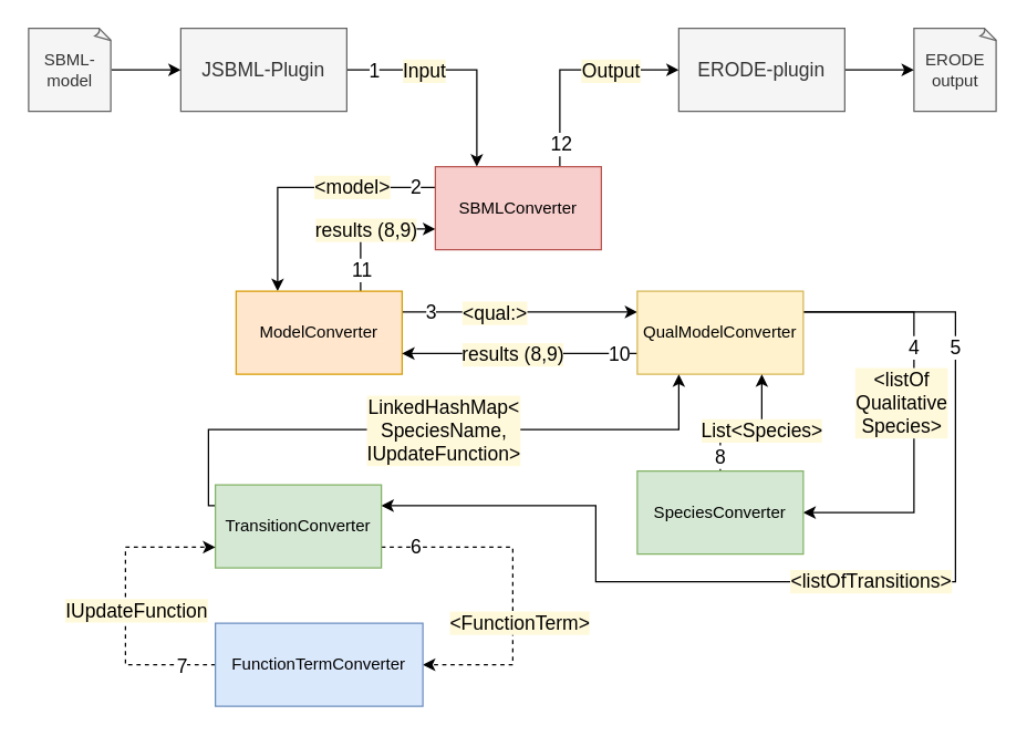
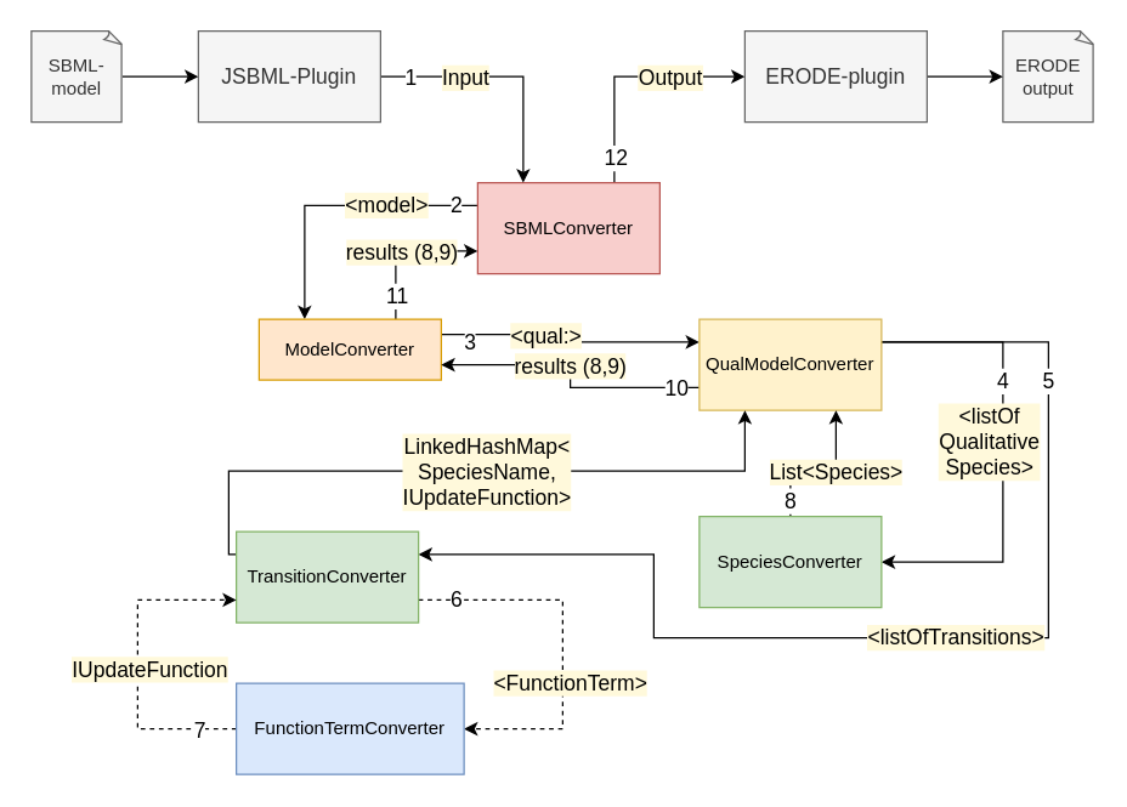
  <mxCell id="0" />
  <mxCell id="1" parent="0" />
  <mxCell id="2" style="edgeStyle=orthogonalEdgeStyle;rounded=0;orthogonalLoop=1;jettySize=auto;html=1;exitX=0.75;exitY=0;exitDx=0;exitDy=0;entryX=0;entryY=0.5;entryDx=0;entryDy=0;" edge="1" parent="1" source="8" target="49"><mxGeometry relative="1" as="geometry"><mxPoint x="470" y="50" as="targetPoint" /></mxGeometry></mxCell>
  <mxCell id="3" value="Output" style="edgeLabel;html=1;align=center;verticalAlign=middle;resizable=0;points=[];fontSize=14;labelBackgroundColor=#FFF9DB;" vertex="1" connectable="0" parent="2"><mxGeometry x="0.244" y="2" relative="1" as="geometry"><mxPoint x="9" y="2" as="offset" /></mxGeometry></mxCell>
  <mxCell id="4" value="12" style="edgeLabel;html=1;align=center;verticalAlign=middle;resizable=0;points=[];fontSize=14;" vertex="1" connectable="0" parent="2"><mxGeometry x="-0.782" relative="1" as="geometry"><mxPoint as="offset" /></mxGeometry></mxCell>
  <mxCell id="5" style="edgeStyle=orthogonalEdgeStyle;rounded=0;orthogonalLoop=1;jettySize=auto;html=1;entryX=0.25;entryY=0;entryDx=0;entryDy=0;exitX=0;exitY=0.25;exitDx=0;exitDy=0;" edge="1" parent="1" source="8" target="15"><mxGeometry relative="1" as="geometry" /></mxCell>
  <mxCell id="6" value="&amp;lt;model&amp;gt;" style="edgeLabel;html=1;align=center;verticalAlign=middle;resizable=0;points=[];fontSize=14;labelBackgroundColor=#FFF9DB;" vertex="1" connectable="0" parent="5"><mxGeometry x="-0.236" y="-1" relative="1" as="geometry"><mxPoint x="11" as="offset" /></mxGeometry></mxCell>
  <mxCell id="7" value="2" style="edgeLabel;html=1;align=center;verticalAlign=middle;resizable=0;points=[];fontSize=14;" vertex="1" connectable="0" parent="5"><mxGeometry x="0.431" relative="1" as="geometry"><mxPoint x="99.98" y="-21.21" as="offset" /></mxGeometry></mxCell>
  <mxCell id="8" value="SBMLConverter" style="rounded=0;whiteSpace=wrap;html=1;fillColor=#f8cecc;strokeColor=#b85450;" vertex="1" parent="1"><mxGeometry x="314" y="120" width="120" height="60" as="geometry" /></mxCell>
  <mxCell id="9" style="edgeStyle=orthogonalEdgeStyle;rounded=0;orthogonalLoop=1;jettySize=auto;html=1;entryX=0;entryY=0.25;entryDx=0;entryDy=0;fontSize=14;exitX=1;exitY=0.25;exitDx=0;exitDy=0;" edge="1" parent="1" source="15" target="25"><mxGeometry relative="1" as="geometry" /></mxCell>
  <mxCell id="10" value="&amp;lt;qual:&amp;gt;" style="edgeLabel;html=1;align=center;verticalAlign=middle;resizable=0;points=[];fontSize=14;labelBackgroundColor=#FFF9DB;" vertex="1" connectable="0" parent="9"><mxGeometry x="-0.224" relative="1" as="geometry"><mxPoint as="offset" /></mxGeometry></mxCell>
  <mxCell id="11" value="3" style="edgeLabel;html=1;align=center;verticalAlign=middle;resizable=0;points=[];fontSize=14;" vertex="1" connectable="0" parent="9"><mxGeometry x="0.365" y="1" relative="1" as="geometry"><mxPoint x="-95.86" as="offset" /></mxGeometry></mxCell>
  <mxCell id="12" style="edgeStyle=orthogonalEdgeStyle;rounded=0;orthogonalLoop=1;jettySize=auto;html=1;exitX=0.75;exitY=0;exitDx=0;exitDy=0;entryX=0;entryY=0.75;entryDx=0;entryDy=0;fontSize=14;" edge="1" parent="1" source="15" target="8"><mxGeometry relative="1" as="geometry" /></mxCell>
  <mxCell id="13" value="results (8,9)" style="edgeLabel;html=1;align=center;verticalAlign=middle;resizable=0;points=[];fontSize=14;labelBackgroundColor=#FFF9DB;" vertex="1" connectable="0" parent="12"><mxGeometry x="-0.03" relative="1" as="geometry"><mxPoint as="offset" /></mxGeometry></mxCell>
  <mxCell id="14" value="11" style="edgeLabel;html=1;align=center;verticalAlign=middle;resizable=0;points=[];fontSize=14;" vertex="1" connectable="0" parent="12"><mxGeometry x="-0.677" relative="1" as="geometry"><mxPoint as="offset" /></mxGeometry></mxCell>
- <mxCell id="15" value="ModelConverter" style="rounded=0;whiteSpace=wrap;html=1;fillColor=#ffe6cc;strokeColor=#d79b00;" vertex="1" parent="1"><mxGeometry x="170" y="210" width="120" height="60" as="geometry" /></mxCell>
+ <mxCell id="15" value="ModelConverter" style="rounded=0;whiteSpace=wrap;html=1;fillColor=#ffe6cc;strokeColor=#d79b00;" vertex="1" parent="1"><mxGeometry x="170" y="210" width="120" height="40" as="geometry" /></mxCell>
  <mxCell id="16" style="edgeStyle=orthogonalEdgeStyle;rounded=0;orthogonalLoop=1;jettySize=auto;html=1;exitX=1;exitY=0.25;exitDx=0;exitDy=0;entryX=1;entryY=0.5;entryDx=0;entryDy=0;fontSize=14;" edge="1" parent="1" source="25" target="29"><mxGeometry relative="1" as="geometry"><Array as="points"><mxPoint x="660" y="225" /><mxPoint x="660" y="370" /></Array></mxGeometry></mxCell>
  <mxCell id="17" value="&amp;lt;listOf&lt;br&gt;Qualitative&lt;br&gt;Species&amp;gt;" style="edgeLabel;html=1;align=center;verticalAlign=middle;resizable=0;points=[];fontSize=14;labelBackgroundColor=#FFF9DB;" vertex="1" connectable="0" parent="16"><mxGeometry x="-0.163" relative="1" as="geometry"><mxPoint x="-10" y="17" as="offset" /></mxGeometry></mxCell>
  <mxCell id="18" value="4" style="edgeLabel;html=1;align=center;verticalAlign=middle;resizable=0;points=[];fontSize=14;" vertex="1" connectable="0" parent="16"><mxGeometry x="-0.847" y="1" relative="1" as="geometry"><mxPoint x="56.67" y="26" as="offset" /></mxGeometry></mxCell>
  <mxCell id="19" style="edgeStyle=orthogonalEdgeStyle;rounded=0;orthogonalLoop=1;jettySize=auto;html=1;exitX=1;exitY=0.25;exitDx=0;exitDy=0;fontSize=14;entryX=1;entryY=0.25;entryDx=0;entryDy=0;" edge="1" parent="1" source="25" target="36"><mxGeometry relative="1" as="geometry"><mxPoint x="430" y="340" as="targetPoint" /><Array as="points"><mxPoint x="690" y="225" /><mxPoint x="690" y="420" /><mxPoint x="430" y="420" /><mxPoint x="430" y="365" /></Array></mxGeometry></mxCell>
  <mxCell id="20" value="&amp;lt;listOfTransitions&amp;gt;" style="edgeLabel;html=1;align=center;verticalAlign=middle;resizable=0;points=[];fontSize=14;labelBackgroundColor=#FFF9DB;" vertex="1" connectable="0" parent="19"><mxGeometry x="0.192" y="-1" relative="1" as="geometry"><mxPoint x="95.95" as="offset" /></mxGeometry></mxCell>
  <mxCell id="21" value="5" style="edgeLabel;html=1;align=center;verticalAlign=middle;resizable=0;points=[];fontSize=14;" vertex="1" connectable="0" parent="19"><mxGeometry x="-0.948" y="1" relative="1" as="geometry"><mxPoint x="89.52" y="26" as="offset" /></mxGeometry></mxCell>
  <mxCell id="22" style="edgeStyle=orthogonalEdgeStyle;rounded=0;orthogonalLoop=1;jettySize=auto;html=1;exitX=0;exitY=0.75;exitDx=0;exitDy=0;entryX=1;entryY=0.75;entryDx=0;entryDy=0;fontSize=14;" edge="1" parent="1" source="25" target="15"><mxGeometry relative="1" as="geometry" /></mxCell>
  <mxCell id="23" value="results (8,9)" style="edgeLabel;html=1;align=center;verticalAlign=middle;resizable=0;points=[];fontSize=14;labelBackgroundColor=#FFF9DB;" vertex="1" connectable="0" parent="22"><mxGeometry x="0.304" relative="1" as="geometry"><mxPoint x="20.95" as="offset" /></mxGeometry></mxCell>
  <mxCell id="24" value="10" style="edgeLabel;html=1;align=center;verticalAlign=middle;resizable=0;points=[];fontSize=14;" vertex="1" connectable="0" parent="22"><mxGeometry x="-0.842" relative="1" as="geometry"><mxPoint x="-1" as="offset" /></mxGeometry></mxCell>
  <mxCell id="25" value="QualModelConverter" style="rounded=0;whiteSpace=wrap;html=1;fillColor=#fff2cc;strokeColor=#d6b656;" vertex="1" parent="1"><mxGeometry x="460" y="210" width="120" height="60" as="geometry" /></mxCell>
  <mxCell id="26" style="edgeStyle=orthogonalEdgeStyle;rounded=0;orthogonalLoop=1;jettySize=auto;html=1;entryX=0.75;entryY=1;entryDx=0;entryDy=0;fontSize=14;" edge="1" parent="1" source="29" target="25"><mxGeometry relative="1" as="geometry" /></mxCell>
  <mxCell id="27" value="List&amp;lt;Species&amp;gt;" style="edgeLabel;html=1;align=center;verticalAlign=middle;resizable=0;points=[];fontSize=14;labelBackgroundColor=#FFF9DB;" vertex="1" connectable="0" parent="26"><mxGeometry x="-0.121" y="-1" relative="1" as="geometry"><mxPoint x="20.83" y="4" as="offset" /></mxGeometry></mxCell>
  <mxCell id="28" value="8" style="edgeLabel;html=1;align=center;verticalAlign=middle;resizable=0;points=[];fontSize=14;" vertex="1" connectable="0" parent="26"><mxGeometry x="0.42" relative="1" as="geometry"><mxPoint x="-30.03" y="30.03" as="offset" /></mxGeometry></mxCell>
  <mxCell id="29" value="SpeciesConverter" style="rounded=0;whiteSpace=wrap;html=1;fillColor=#d5e8d4;strokeColor=#82b366;" vertex="1" parent="1"><mxGeometry x="460" y="340" width="120" height="60" as="geometry" /></mxCell>
  <mxCell id="30" style="edgeStyle=orthogonalEdgeStyle;rounded=0;orthogonalLoop=1;jettySize=auto;html=1;exitX=1;exitY=0.75;exitDx=0;exitDy=0;entryX=1;entryY=0.5;entryDx=0;entryDy=0;fontSize=14;dashed=1;" edge="1" parent="1" source="36" target="40"><mxGeometry relative="1" as="geometry"><Array as="points"><mxPoint x="370" y="395" /><mxPoint x="370" y="480" /></Array></mxGeometry></mxCell>
  <mxCell id="31" value="&amp;lt;FunctionTerm&amp;gt;" style="edgeLabel;html=1;align=center;verticalAlign=middle;resizable=0;points=[];fontSize=14;labelBackgroundColor=#FFF9DB;" vertex="1" connectable="0" parent="30"><mxGeometry x="-0.177" y="1" relative="1" as="geometry"><mxPoint x="3" y="48" as="offset" /></mxGeometry></mxCell>
  <mxCell id="32" value="6" style="edgeLabel;html=1;align=center;verticalAlign=middle;resizable=0;points=[];fontSize=14;" vertex="1" connectable="0" parent="30"><mxGeometry x="-0.8" y="1" relative="1" as="geometry"><mxPoint as="offset" /></mxGeometry></mxCell>
  <mxCell id="33" style="edgeStyle=orthogonalEdgeStyle;rounded=0;orthogonalLoop=1;jettySize=auto;html=1;exitX=0;exitY=0.25;exitDx=0;exitDy=0;entryX=0.25;entryY=1;entryDx=0;entryDy=0;fontSize=14;" edge="1" parent="1" source="36" target="25"><mxGeometry relative="1" as="geometry"><Array as="points"><mxPoint x="150" y="365" /><mxPoint x="150" y="310" /><mxPoint x="490" y="310" /></Array></mxGeometry></mxCell>
  <mxCell id="34" value="LinkedHashMap&amp;lt;&lt;br&gt;SpeciesName,&lt;br&gt;IUpdateFunction&amp;gt;" style="edgeLabel;html=1;align=center;verticalAlign=middle;resizable=0;points=[];fontSize=14;labelBackgroundColor=#FFF9DB;" vertex="1" connectable="0" parent="33"><mxGeometry x="-0.21" relative="1" as="geometry"><mxPoint x="55.66" as="offset" /></mxGeometry></mxCell>
  <mxCell id="35" value="9" style="edgeLabel;html=1;align=center;verticalAlign=middle;resizable=0;points=[];fontSize=14;" vertex="1" connectable="0" parent="33"><mxGeometry x="0.733" y="2" relative="1" as="geometry"><mxPoint x="-309.52" y="57.03" as="offset" /></mxGeometry></mxCell>
  <mxCell id="36" value="TransitionConverter" style="rounded=0;whiteSpace=wrap;html=1;fillColor=#d5e8d4;strokeColor=#82b366;" vertex="1" parent="1"><mxGeometry x="155" y="350" width="120" height="60" as="geometry" /></mxCell>
  <mxCell id="37" style="edgeStyle=orthogonalEdgeStyle;rounded=0;orthogonalLoop=1;jettySize=auto;html=1;fontSize=14;entryX=0;entryY=0.75;entryDx=0;entryDy=0;dashed=1;" edge="1" parent="1" source="40" target="36"><mxGeometry relative="1" as="geometry"><mxPoint x="90" y="370" as="targetPoint" /><Array as="points"><mxPoint x="90" y="480" /><mxPoint x="90" y="395" /></Array></mxGeometry></mxCell>
  <mxCell id="38" value="7" style="edgeLabel;html=1;align=center;verticalAlign=middle;resizable=0;points=[];fontSize=14;" vertex="1" connectable="0" parent="37"><mxGeometry x="-0.765" relative="1" as="geometry"><mxPoint as="offset" /></mxGeometry></mxCell>
  <mxCell id="39" value="IUpdateFunction" style="edgeLabel;html=1;align=center;verticalAlign=middle;resizable=0;points=[];fontSize=14;labelBackgroundColor=#FFF9DB;" vertex="1" connectable="0" parent="37"><mxGeometry x="0.62" y="1" relative="1" as="geometry"><mxPoint x="-16.31" y="46" as="offset" /></mxGeometry></mxCell>
  <mxCell id="40" value="FunctionTermConverter" style="rounded=0;whiteSpace=wrap;html=1;fillColor=#dae8fc;strokeColor=#6c8ebf;" vertex="1" parent="1"><mxGeometry x="155" y="450" width="150" height="60" as="geometry" /></mxCell>
  <mxCell id="41" style="edgeStyle=orthogonalEdgeStyle;rounded=0;orthogonalLoop=1;jettySize=auto;html=1;entryX=0.25;entryY=0;entryDx=0;entryDy=0;exitX=1;exitY=0.5;exitDx=0;exitDy=0;" edge="1" parent="1" source="47" target="8"><mxGeometry relative="1" as="geometry"><mxPoint x="280" y="50" as="sourcePoint" /></mxGeometry></mxCell>
  <mxCell id="42" value="Input" style="edgeLabel;html=1;align=center;verticalAlign=middle;resizable=0;points=[];fontSize=14;labelBackgroundColor=#FFF9DB;" vertex="1" connectable="0" parent="41"><mxGeometry x="-0.146" relative="1" as="geometry"><mxPoint x="-15" as="offset" /></mxGeometry></mxCell>
  <mxCell id="43" value="1" style="edgeLabel;html=1;align=center;verticalAlign=middle;resizable=0;points=[];fontSize=14;" vertex="1" connectable="0" parent="41"><mxGeometry x="0.415" relative="1" as="geometry"><mxPoint x="-74.02" y="-21.86" as="offset" /></mxGeometry></mxCell>
  <mxCell id="44" style="edgeStyle=orthogonalEdgeStyle;rounded=0;orthogonalLoop=1;jettySize=auto;html=1;entryX=0;entryY=0.5;entryDx=0;entryDy=0;fontSize=14;" edge="1" parent="1" source="45" target="47"><mxGeometry relative="1" as="geometry" /></mxCell>
  <mxCell id="45" value="SBML-model" style="whiteSpace=wrap;html=1;shape=mxgraph.basic.document;fillColor=#f5f5f5;strokeColor=#666666;fontColor=#333333;" vertex="1" parent="1"><mxGeometry x="20" y="20" width="60" height="60" as="geometry" /></mxCell>
  <mxCell id="46" value="ERODE output" style="whiteSpace=wrap;html=1;shape=mxgraph.basic.document;fillColor=#f5f5f5;strokeColor=#666666;fontColor=#333333;" vertex="1" parent="1"><mxGeometry x="660" y="20" width="60" height="60" as="geometry" /></mxCell>
  <mxCell id="47" value="&lt;span style=&quot;&quot;&gt;JSBML-Plugin&lt;/span&gt;" style="rounded=0;whiteSpace=wrap;html=1;labelBackgroundColor=none;fontSize=14;fillColor=#f5f5f5;strokeColor=#666666;fontColor=#333333;" vertex="1" parent="1"><mxGeometry x="130" y="20" width="120" height="60" as="geometry" /></mxCell>
  <mxCell id="48" style="edgeStyle=orthogonalEdgeStyle;rounded=0;orthogonalLoop=1;jettySize=auto;html=1;entryX=0;entryY=0.5;entryDx=0;entryDy=0;entryPerimeter=0;fontSize=14;" edge="1" parent="1" source="49" target="46"><mxGeometry relative="1" as="geometry" /></mxCell>
  <mxCell id="49" value="ERODE-plugin" style="rounded=0;whiteSpace=wrap;html=1;labelBackgroundColor=none;fontSize=14;fillColor=#f5f5f5;strokeColor=#666666;fontColor=#333333;" vertex="1" parent="1"><mxGeometry x="490" y="20" width="120" height="60" as="geometry" /></mxCell>
